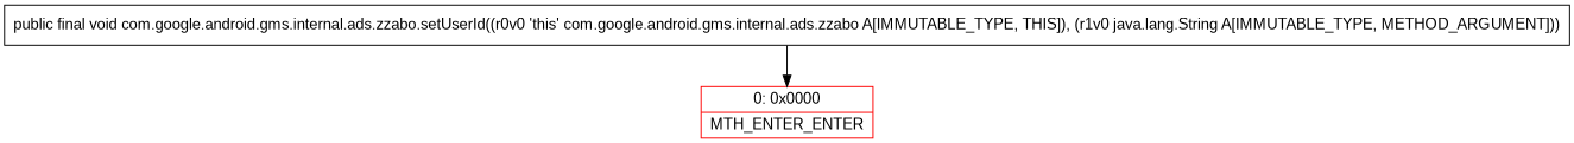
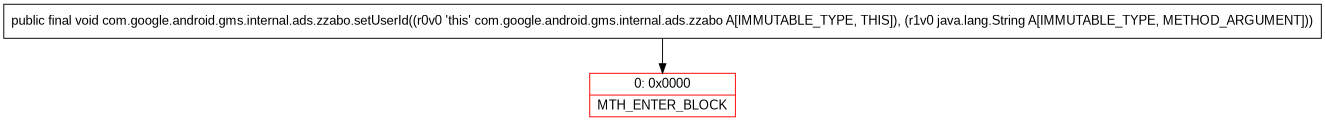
  digraph {
    fontname="Liberation Sans"
    node [shape=record fontname="Liberation Sans"]
-   n1 [color=red label="{0\:\ 0x0000|MTH_ENTER_ENTER\l}"]
+   n1 [color=red label="{0\:\ 0x0000|MTH_ENTER_BLOCK\l}"]
    n2 [label="{public final void com.google.android.gms.internal.ads.zzabo.setUserId((r0v0 'this' com.google.android.gms.internal.ads.zzabo A[IMMUTABLE_TYPE, THIS]), (r1v0 java.lang.String A[IMMUTABLE_TYPE, METHOD_ARGUMENT])) }"]
    subgraph cluster_1 {
      label="R(0)"
    }
    n2 -> n1 [fontname="Liberation Sans"]
  }
